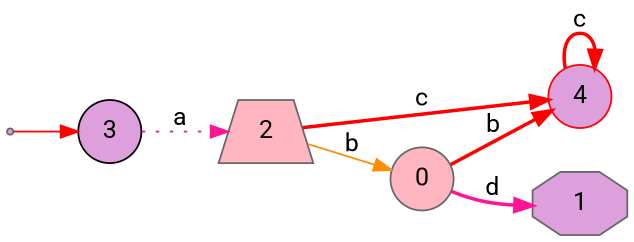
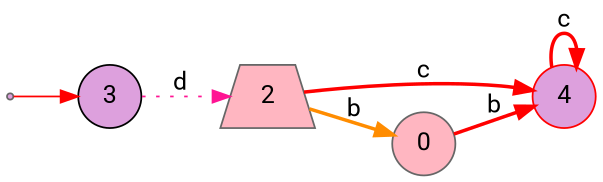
  digraph {
    fontname=Roboto
    rankdir=LR
    node [color=gray40 fillcolor=plum fontname=Roboto shape=circle style=filled]
    edge [color=red fontname=Roboto style=bold]
    dummy0 [shape=point]
    3 [color=black]
    2 [fillcolor=lightpink shape=trapezium]
    4 [color=red]
    0 [fillcolor=lightpink]
-   1 [shape=octagon]
    dummy0 -> 3 [style=solid]
-   3 -> 2 [color=deeppink label=a style=dotted]
+   3 -> 2 [color=deeppink label=d style=dotted]
    2 -> 4 [label=c]
-   2 -> 0 [color=darkorange label=b style=solid]
+   2 -> 0 [color=darkorange label=b]
    4 -> 4 [label=c]
    0 -> 4 [label=b]
-   0 -> 1 [color=deeppink label=d]
  }
